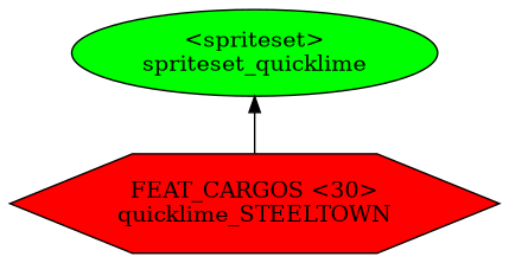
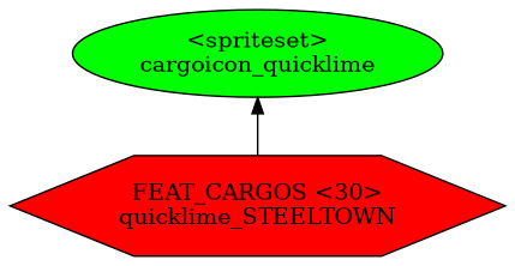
  digraph {
    rankdir=BT
    node [style=filled]
-   n1 [fillcolor=green label="<spriteset>\nspriteset_quicklime" shape=ellipse]
+   n1 [fillcolor=green label="<spriteset>\ncargoicon_quicklime" shape=ellipse]
    n2 [fillcolor=red label="FEAT_CARGOS <30>\nquicklime_STEELTOWN" shape=hexagon]
    n2 -> n1
  }
